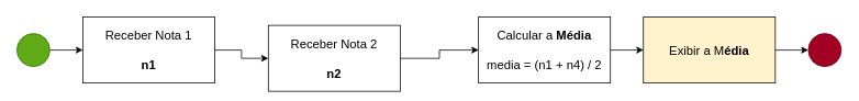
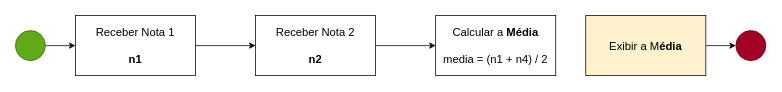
  <mxCell id="0" />
  <mxCell id="1" parent="0" />
  <mxCell id="2" style="edgeStyle=orthogonalEdgeStyle;rounded=0;orthogonalLoop=1;jettySize=auto;html=1;entryX=0;entryY=0.5;entryDx=0;entryDy=0;" parent="1" source="3" target="5" edge="1"><mxGeometry relative="1" as="geometry" /></mxCell>
  <mxCell id="3" value="" style="ellipse;whiteSpace=wrap;html=1;aspect=fixed;fillColor=#60a917;strokeColor=#2D7600;fontColor=#ffffff;" parent="1" vertex="1"><mxGeometry x="20" y="40" width="40" height="40" as="geometry" /></mxCell>
  <mxCell id="4" value="" style="edgeStyle=orthogonalEdgeStyle;rounded=0;orthogonalLoop=1;jettySize=auto;html=1;" parent="1" source="5" target="7" edge="1"><mxGeometry relative="1" as="geometry" /></mxCell>
  <mxCell id="5" value="&lt;font style=&quot;font-size: 15px;&quot;&gt;Receber Nota 1&lt;/font&gt;&lt;div&gt;&lt;font style=&quot;font-size: 15px;&quot;&gt;&lt;br&gt;&lt;/font&gt;&lt;/div&gt;&lt;div&gt;&lt;span style=&quot;font-size: 15px;&quot;&gt;&lt;b&gt;n1&lt;/b&gt;&lt;/span&gt;&lt;/div&gt;" style="rounded=0;whiteSpace=wrap;html=1;" parent="1" vertex="1"><mxGeometry x="100" y="20" width="160" height="80" as="geometry" /></mxCell>
  <mxCell id="6" value="" style="edgeStyle=orthogonalEdgeStyle;rounded=0;orthogonalLoop=1;jettySize=auto;html=1;" parent="1" source="7" target="9" edge="1"><mxGeometry relative="1" as="geometry" /></mxCell>
- <mxCell id="7" value="&lt;font style=&quot;font-size: 15px;&quot;&gt;Receber Nota 2&lt;/font&gt;&lt;div&gt;&lt;font style=&quot;font-size: 15px;&quot;&gt;&lt;br&gt;&lt;/font&gt;&lt;/div&gt;&lt;div&gt;&lt;font style=&quot;font-size: 15px;&quot;&gt;&lt;b&gt;n2&lt;/b&gt;&lt;/font&gt;&lt;/div&gt;" style="rounded=0;whiteSpace=wrap;html=1;" parent="1" vertex="1"><mxGeometry x="325" y="30" width="160" height="80" as="geometry" /></mxCell>
- <mxCell id="8" value="" style="edgeStyle=orthogonalEdgeStyle;rounded=0;orthogonalLoop=1;jettySize=auto;html=1;" parent="1" source="9" target="12" edge="1"><mxGeometry relative="1" as="geometry" /></mxCell>
+ <mxCell id="7" value="&lt;font style=&quot;font-size: 15px;&quot;&gt;Receber Nota 2&lt;/font&gt;&lt;div&gt;&lt;font style=&quot;font-size: 15px;&quot;&gt;&lt;br&gt;&lt;/font&gt;&lt;/div&gt;&lt;div&gt;&lt;font style=&quot;font-size: 15px;&quot;&gt;&lt;b&gt;n2&lt;/b&gt;&lt;/font&gt;&lt;/div&gt;" style="rounded=0;whiteSpace=wrap;html=1;" parent="1" vertex="1"><mxGeometry x="340" y="20" width="160" height="80" as="geometry" /></mxCell>
  <mxCell id="9" value="&lt;font style=&quot;font-size: 15px;&quot;&gt;Calcular a &lt;b&gt;Média&lt;/b&gt;&lt;/font&gt;&lt;div&gt;&lt;font style=&quot;font-size: 15px;&quot;&gt;&lt;br&gt;&lt;/font&gt;&lt;/div&gt;&lt;div&gt;&lt;font style=&quot;font-size: 15px;&quot;&gt;media = (n1 + n4) / 2&lt;/font&gt;&lt;/div&gt;" style="rounded=0;whiteSpace=wrap;html=1;" parent="1" vertex="1"><mxGeometry x="580" y="20" width="160" height="80" as="geometry" /></mxCell>
  <mxCell id="10" value="" style="ellipse;whiteSpace=wrap;html=1;aspect=fixed;fillColor=#a20025;strokeColor=#6F0000;fontColor=#ffffff;" parent="1" vertex="1"><mxGeometry x="980" y="40" width="40" height="40" as="geometry" /></mxCell>
  <mxCell id="11" value="" style="edgeStyle=orthogonalEdgeStyle;rounded=0;orthogonalLoop=1;jettySize=auto;html=1;" parent="1" source="12" target="10" edge="1"><mxGeometry relative="1" as="geometry" /></mxCell>
  <mxCell id="12" value="&lt;font style=&quot;font-size: 15px;&quot;&gt;Exibir a M&lt;b&gt;édia&lt;/b&gt;&lt;/font&gt;" style="rounded=0;whiteSpace=wrap;html=1;fillColor=#fff2cc;" parent="1" vertex="1"><mxGeometry x="780" y="20" width="160" height="80" as="geometry" /></mxCell>
